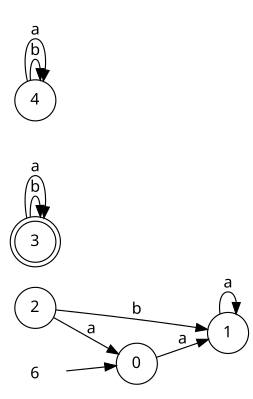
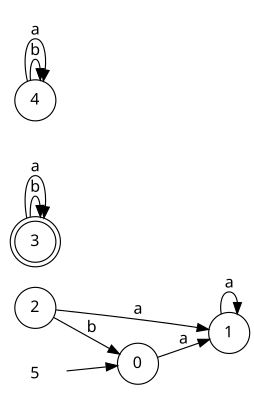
  digraph {
    fontname="Noto Sans"
    rankdir=LR
    node [fontname="Noto Sans" shape=circle]
    edge [fontname="Noto Sans"]
    n1 [label=0]
    n2 [label=1]
    n3 [label=3 shape=doublecircle]
    n4 [label=2]
    n5 [label=4]
-   5 [shape=plaintext label=6]
+   5 [shape=plaintext]
    n1 -> n2 [label=a]
    n2 -> n2 [label=a]
    n3 -> n3 [label=b]
    n3 -> n3 [label=a]
-   n4 -> n1 [label=a]
-   n4 -> n2 [label=b]
+   n4 -> n1 [label=b]
+   n4 -> n2 [label=a]
    n5 -> n5 [label=b]
    n5 -> n5 [label=a]
    5 -> n1
  }
